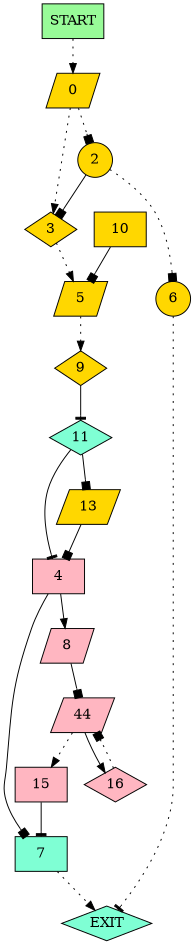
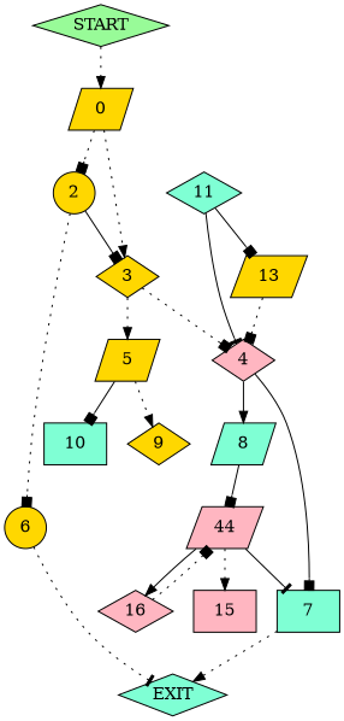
  digraph {
    node [fillcolor=gold shape=box style=filled]
    edge [arrowhead=box style=dotted]
-   n1 [fillcolor=palegreen label=START]
+   n1 [fillcolor=palegreen label=START shape=diamond]
    n2 [label=0 shape=parallelogram]
    2 [shape=circle]
    3 [shape=diamond]
    n5 [fillcolor=aquamarine label=EXIT shape=diamond]
    6 [shape=circle]
-   4 [fillcolor=lightpink]
+   4 [fillcolor=lightpink shape=diamond]
    5 [shape=parallelogram]
    7 [fillcolor=aquamarine]
-   8 [fillcolor=lightpink shape=parallelogram]
+   8 [fillcolor=aquamarine shape=parallelogram]
    9 [shape=diamond]
-   10
+   10 [fillcolor=aquamarine]
    n13 [fillcolor=lightpink label=44 shape=parallelogram]
    11 [fillcolor=aquamarine shape=diamond]
    15 [fillcolor=lightpink]
    16 [fillcolor=lightpink shape=diamond]
    13 [shape=parallelogram]
    n1 -> n2 [arrowhead=normal]
    n2 -> 2
    n2 -> 3 [arrowhead=normal]
    2 -> 3 [style=solid]
    2 -> 6
+   3 -> 4
    3 -> 5 [arrowhead=normal]
    6 -> n5 [arrowhead=tee]
    4 -> 7 [style=solid]
    4 -> 8 [arrowhead=normal style=solid]
    5 -> 9 [arrowhead=normal]
-   10 -> 5 [style=solid]
+   5 -> 10 [style=solid]
    7 -> n5 [arrowhead=normal]
    8 -> n13 [style=solid]
-   9 -> 11 [arrowhead=tee style=solid]
    n13 -> 15 [arrowhead=normal]
    n13 -> 16 [arrowhead=normal style=solid]
    11 -> 4 [arrowhead=tee style=solid]
    11 -> 13 [style=solid]
-   15 -> 7 [arrowhead=tee style=solid]
+   n13 -> 7 [arrowhead=tee style=solid]
    16 -> n13
-   13 -> 4 [style=solid]
+   13 -> 4
  }
